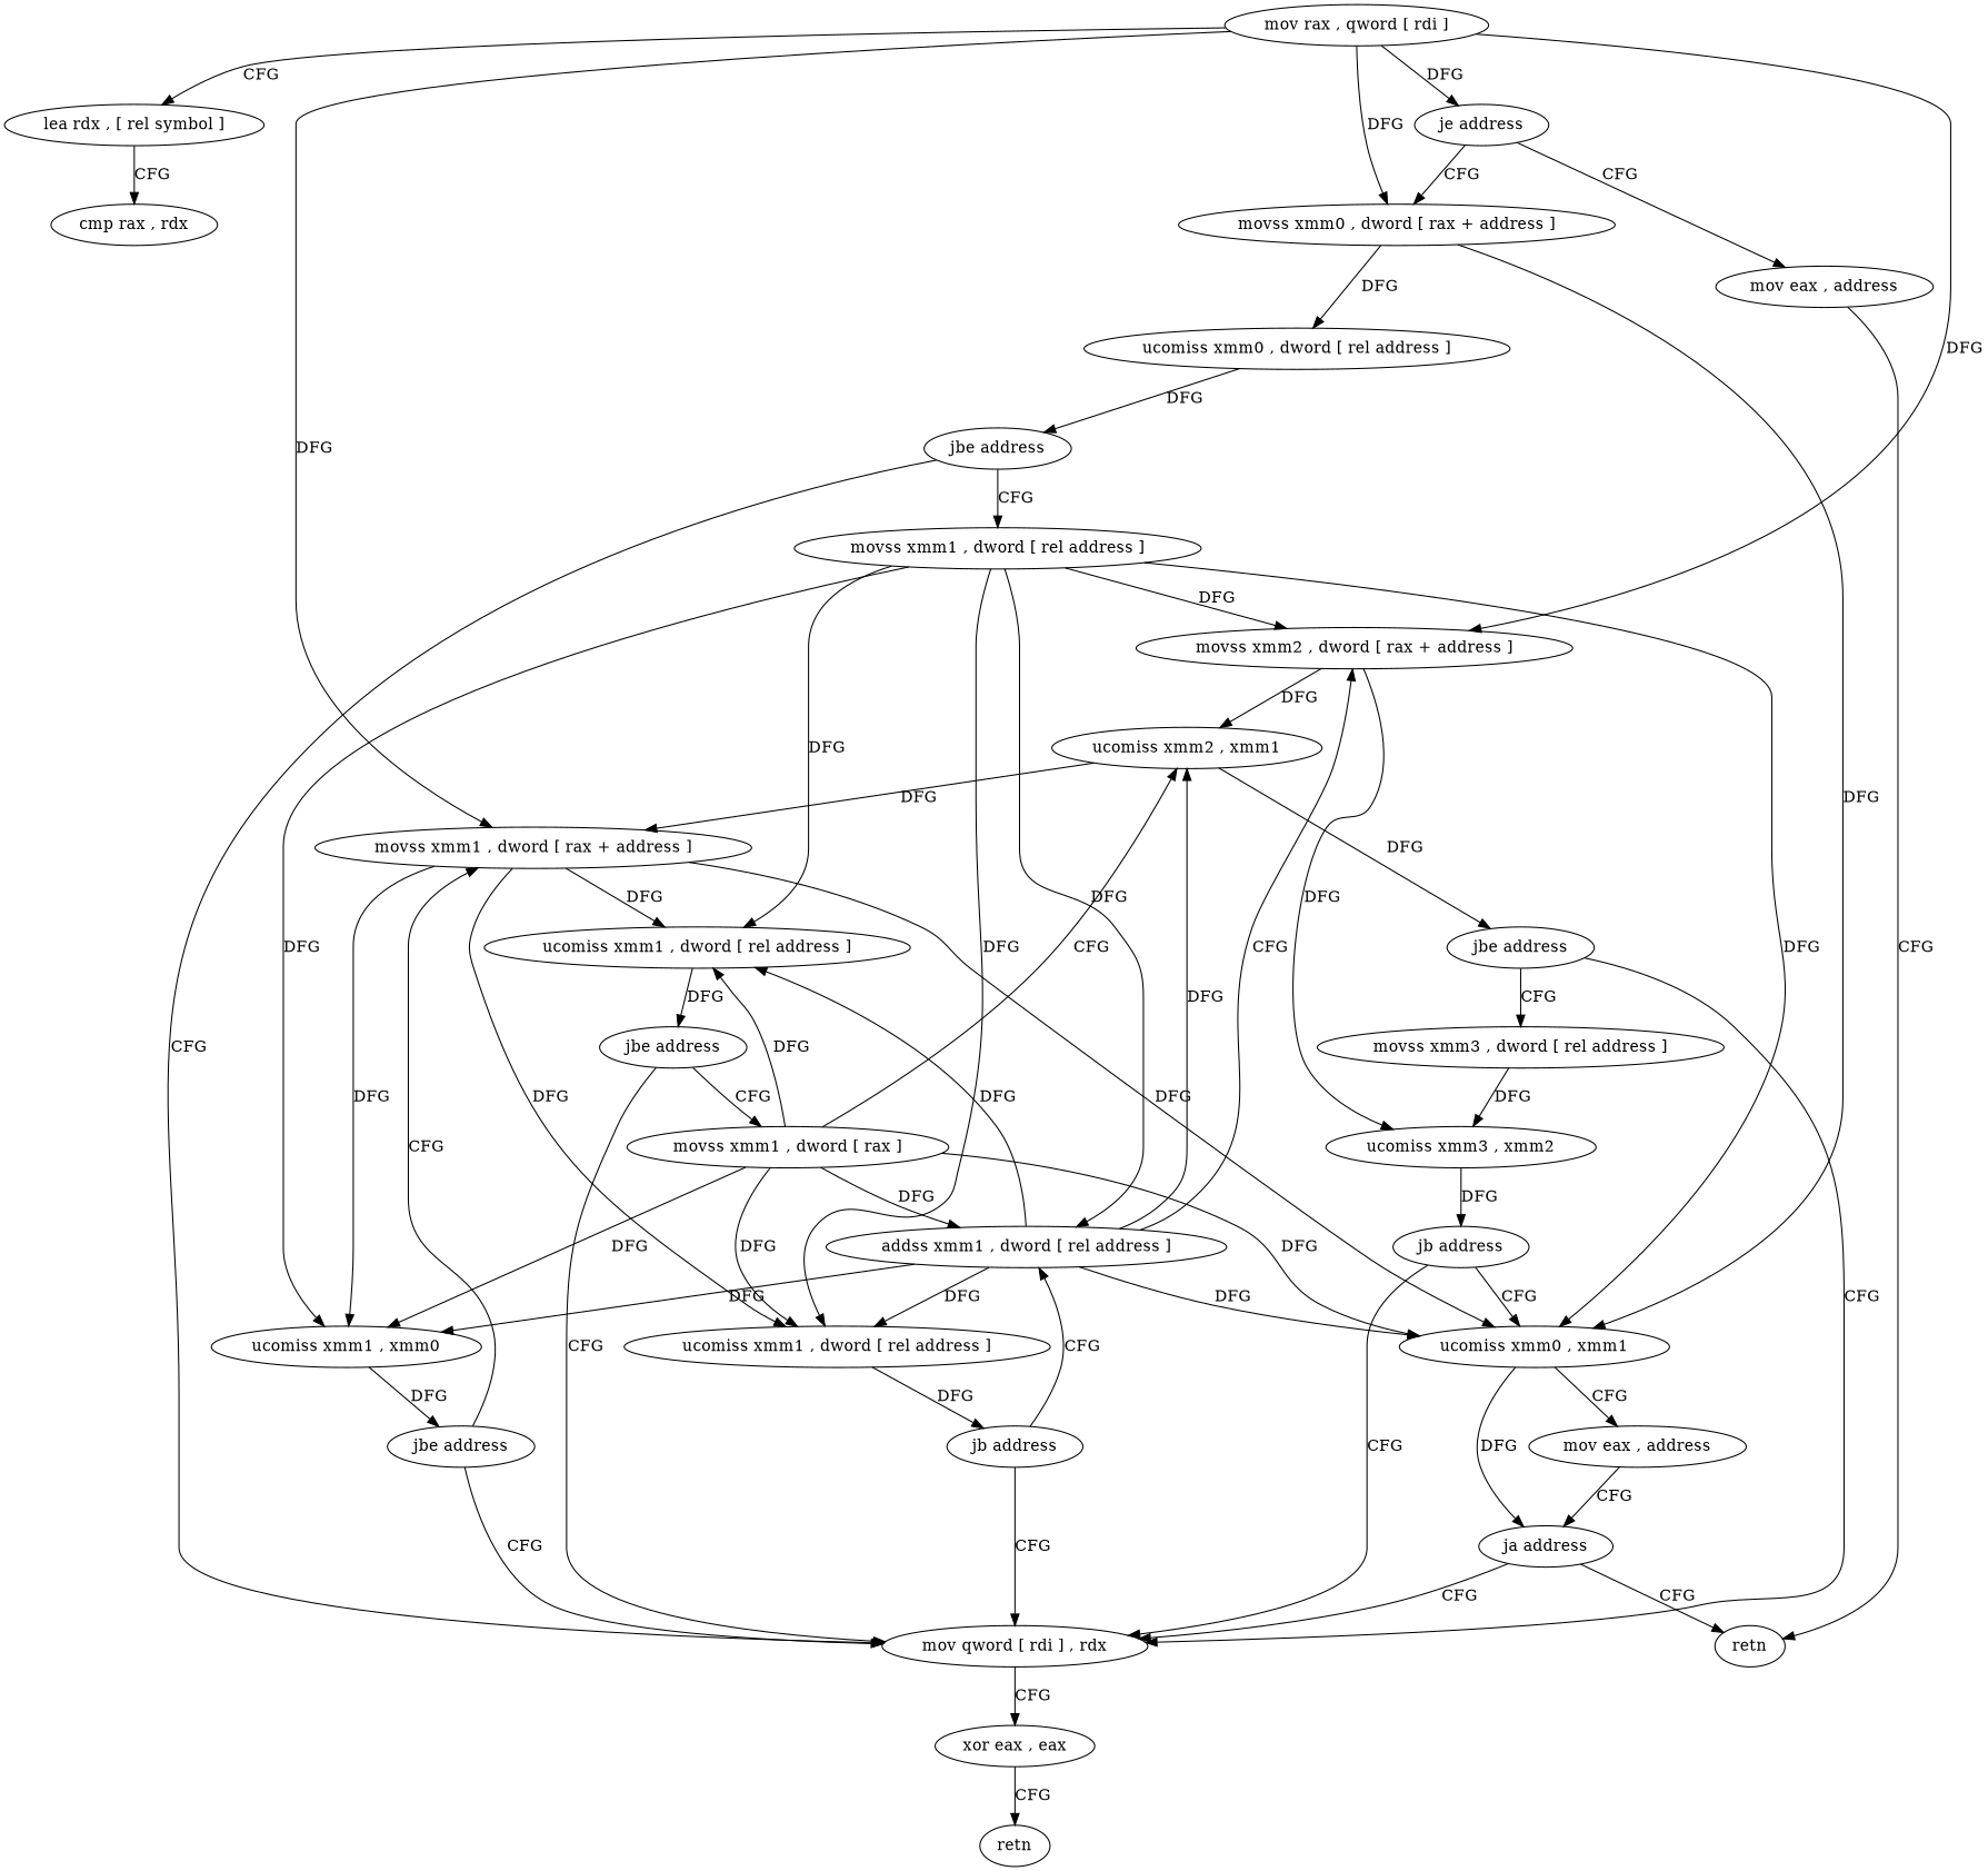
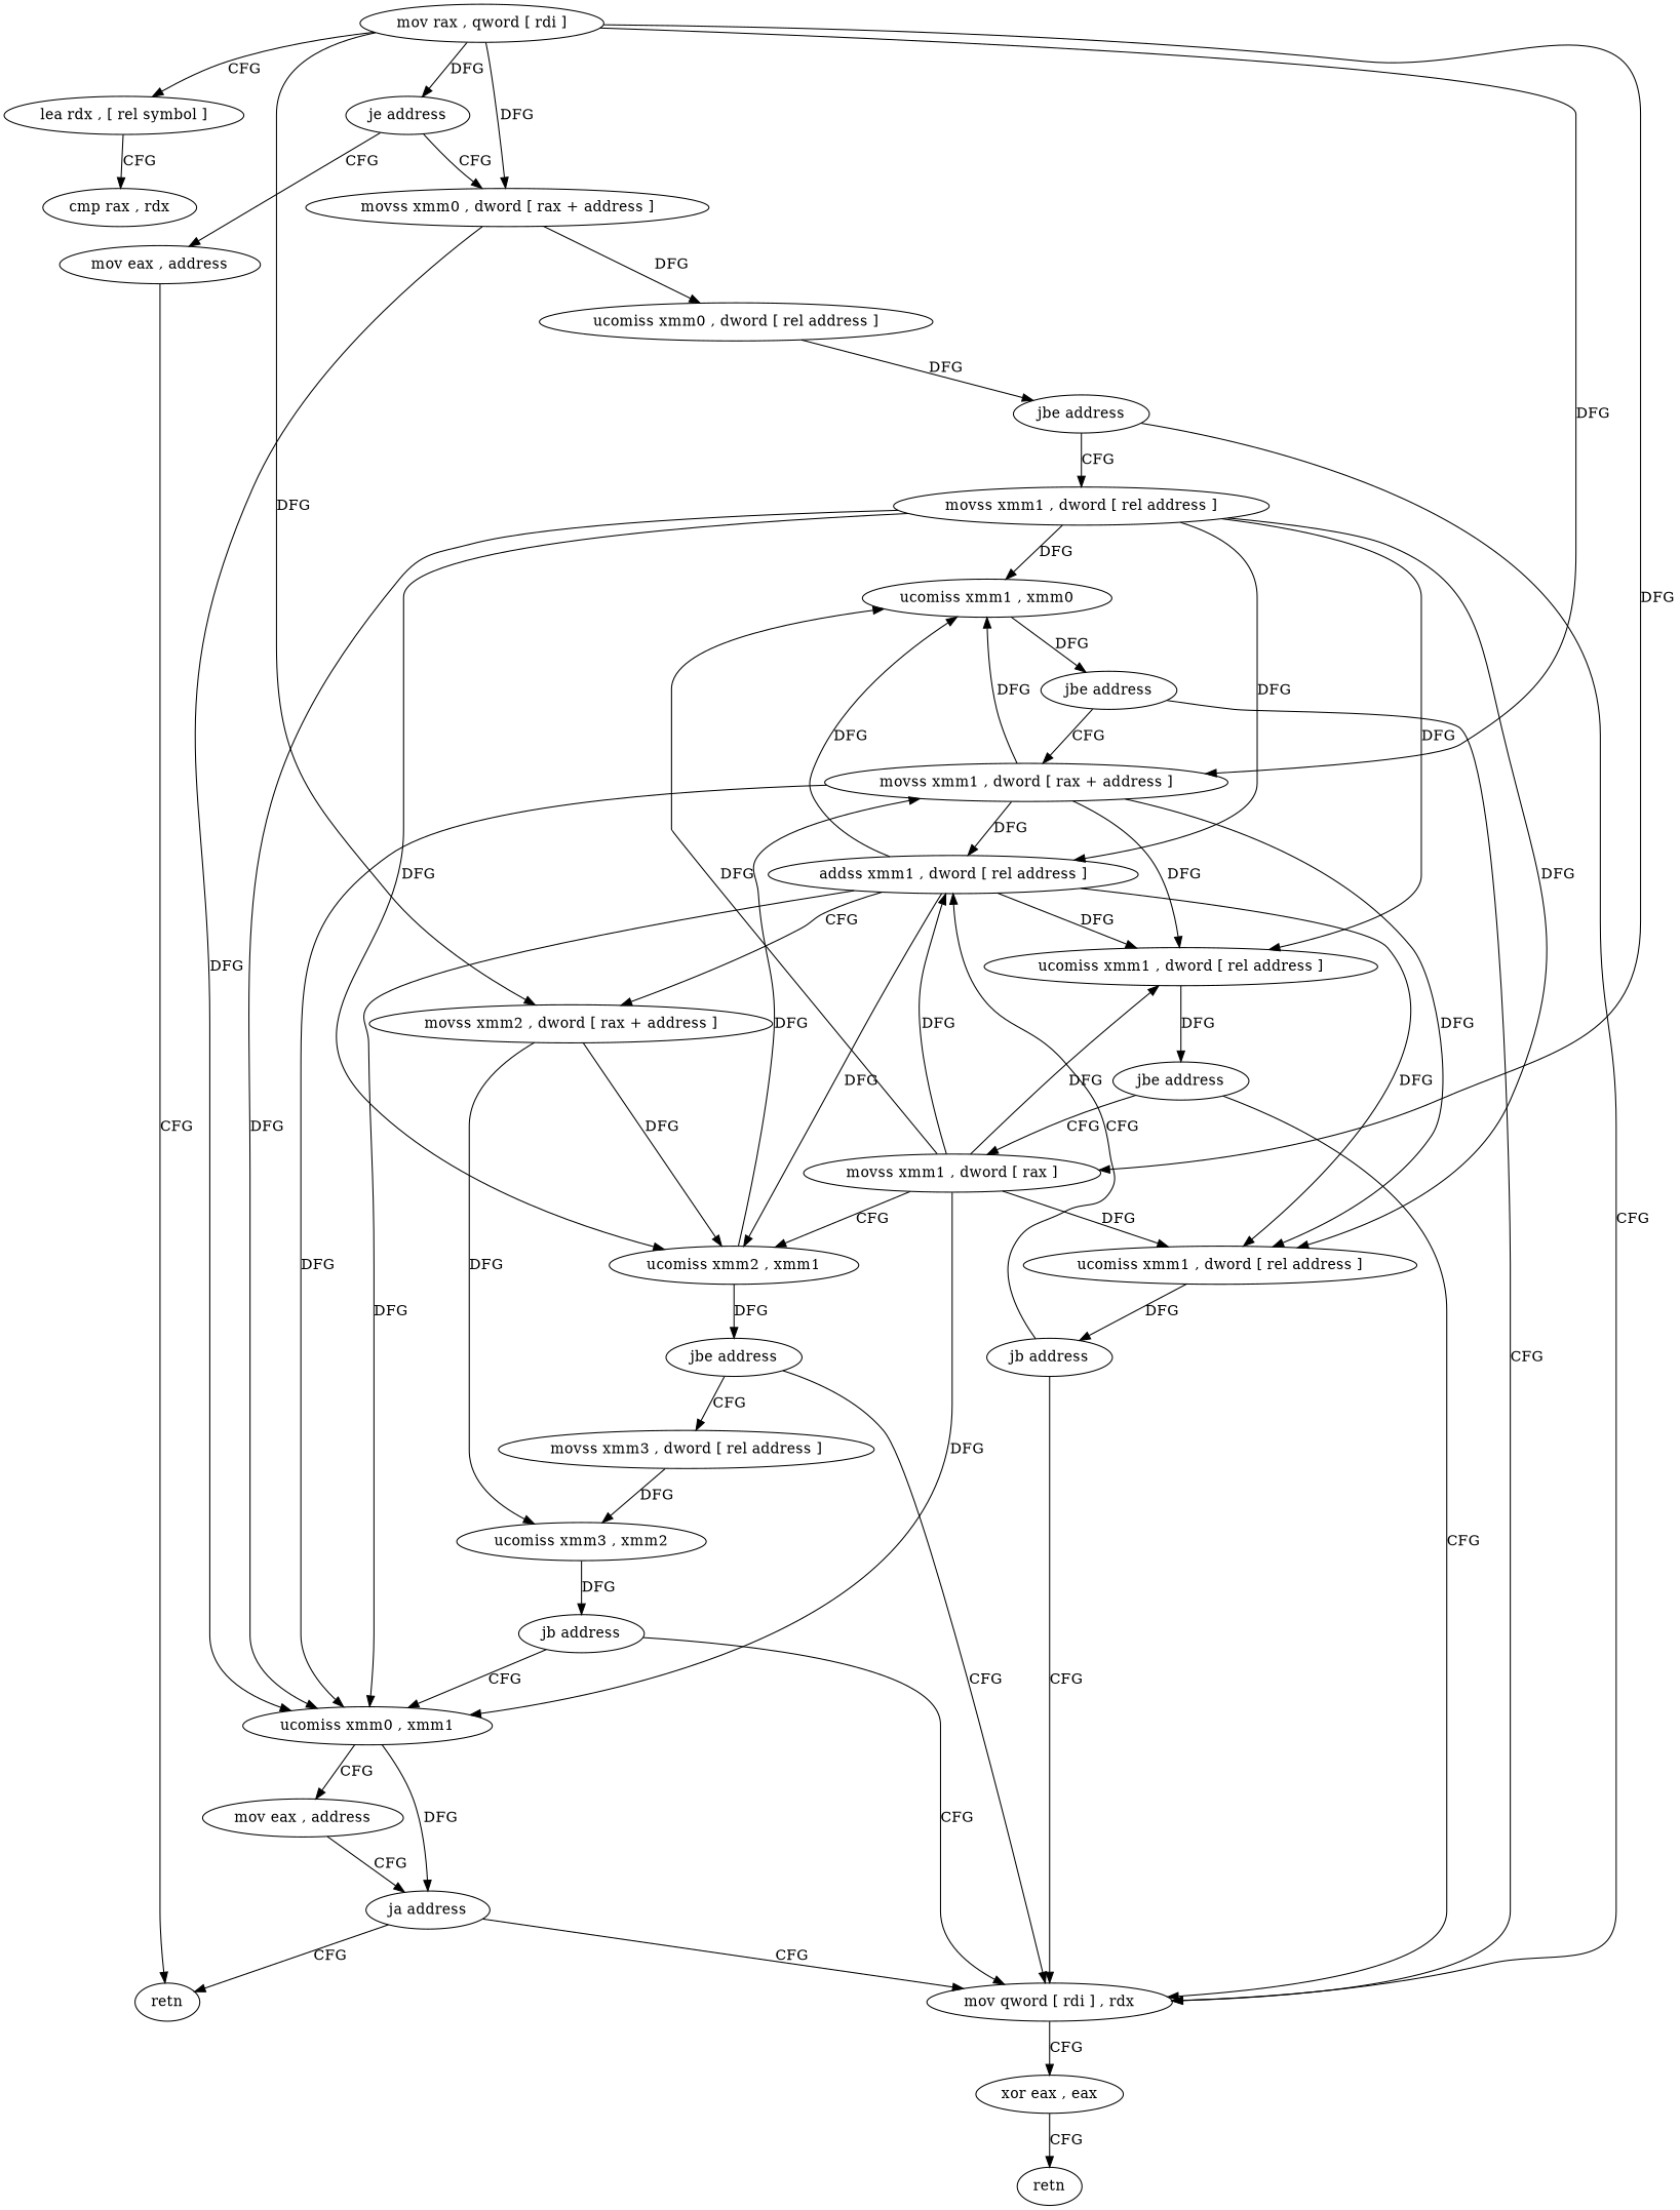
  digraph {
    n1 [label="mov rax , qword [ rdi ]"]
    n2 [label="lea rdx , [ rel symbol ]"]
    n3 [label="je address"]
    n4 [label="movss xmm0 , dword [ rax + address ]"]
    n5 [label="movss xmm1 , dword [ rax + address ]"]
    n6 [label="movss xmm1 , dword [ rax ]"]
    n7 [label="movss xmm2 , dword [ rax + address ]"]
    n8 [label="cmp rax , rdx"]
    n9 [label="mov eax , address"]
    n10 [label="ucomiss xmm0 , dword [ rel address ]"]
    n11 [label="ucomiss xmm0 , xmm1"]
    n12 [label="ucomiss xmm1 , xmm0"]
    n13 [label="ucomiss xmm1 , dword [ rel address ]"]
    n14 [label="ucomiss xmm1 , dword [ rel address ]"]
    n15 [label="addss xmm1 , dword [ rel address ]"]
    n16 [label="ucomiss xmm2 , xmm1"]
    n17 [label="ucomiss xmm3 , xmm2"]
    n18 [label=retn]
    n19 [label="jbe address"]
    n20 [label="jbe address"]
    n21 [label="mov eax , address"]
    n22 [label="ja address"]
    n23 [label="mov qword [ rdi ] , rdx"]
    n24 [label="movss xmm1 , dword [ rel address ]"]
    n25 [label="xor eax , eax"]
    n26 [label=retn]
    n27 [label="jbe address"]
    n28 [label="jb address"]
    n29 [label="jbe address"]
    n30 [label="jb address"]
    n31 [label="movss xmm3 , dword [ rel address ]"]
    n1 -> n2 [label=CFG]
    n1 -> n3 [label=DFG]
    n1 -> n4 [label=DFG]
    n1 -> n5 [label=DFG]
+   n1 -> n6 [label=DFG]
    n1 -> n7 [label=DFG]
    n2 -> n8 [label=CFG]
    n3 -> n4 [label=CFG]
    n3 -> n9 [label=CFG]
    n4 -> n10 [label=DFG]
    n4 -> n11 [label=DFG]
    n5 -> n11 [label=DFG]
    n5 -> n12 [label=DFG]
    n5 -> n13 [label=DFG]
    n5 -> n14 [label=DFG]
+   n5 -> n15 [label=DFG]
    n6 -> n11 [label=DFG]
    n6 -> n12 [label=DFG]
    n6 -> n13 [label=DFG]
    n6 -> n14 [label=DFG]
    n6 -> n15 [label=DFG]
    n6 -> n16 [label=CFG]
    n7 -> n16 [label=DFG]
    n7 -> n17 [label=DFG]
    n9 -> n18 [label=CFG]
    n10 -> n19 [label=DFG]
    n11 -> n21 [label=CFG]
    n11 -> n22 [label=DFG]
    n12 -> n20 [label=DFG]
    n13 -> n27 [label=DFG]
    n14 -> n28 [label=DFG]
    n15 -> n7 [label=CFG]
    n15 -> n11 [label=DFG]
    n15 -> n12 [label=DFG]
    n15 -> n13 [label=DFG]
    n15 -> n14 [label=DFG]
    n15 -> n16 [label=DFG]
    n16 -> n5 [label=DFG]
    n16 -> n29 [label=DFG]
    n17 -> n30 [label=DFG]
    n19 -> n23 [label=CFG]
    n19 -> n24 [label=CFG]
    n20 -> n5 [label=CFG]
    n20 -> n23 [label=CFG]
    n21 -> n22 [label=CFG]
    n22 -> n18 [label=CFG]
    n22 -> n23 [label=CFG]
    n23 -> n25 [label=CFG]
    n24 -> n11 [label=DFG]
    n24 -> n12 [label=DFG]
    n24 -> n13 [label=DFG]
    n24 -> n14 [label=DFG]
    n24 -> n15 [label=DFG]
-   n24 -> n7 [label=DFG]
+   n24 -> n16 [label=DFG]
    n25 -> n26 [label=CFG]
    n27 -> n6 [label=CFG]
    n27 -> n23 [label=CFG]
    n28 -> n15 [label=CFG]
    n28 -> n23 [label=CFG]
    n29 -> n23 [label=CFG]
    n29 -> n31 [label=CFG]
    n30 -> n11 [label=CFG]
    n30 -> n23 [label=CFG]
    n31 -> n17 [label=DFG]
  }
